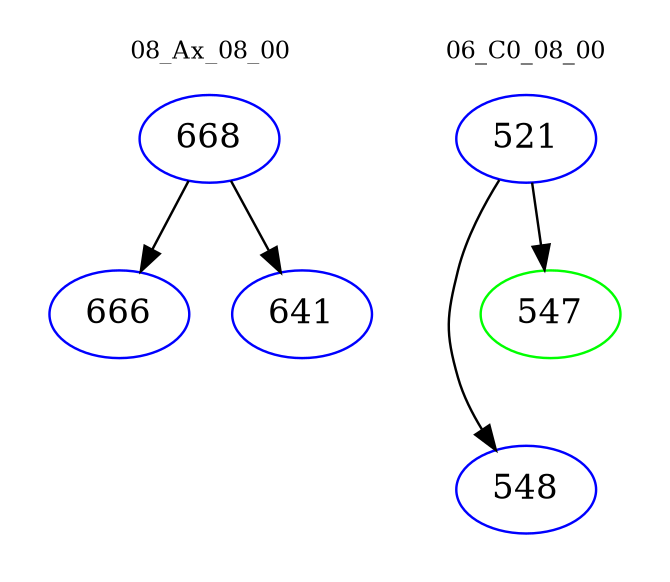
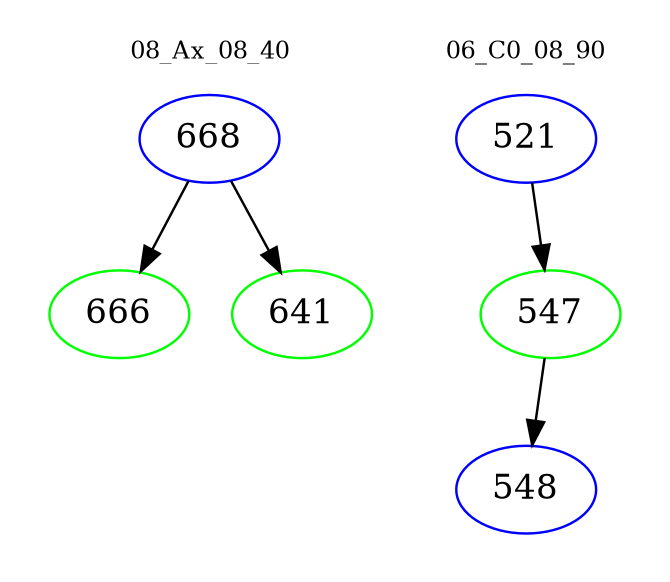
  digraph {
    node [color=blue]
    edge [color=black]
    n1 [label=668]
-   n2 [label=666]
-   n3 [label=641]
+   n2 [color=green label=666]
+   n3 [color=green label=641]
    n4 [label=521]
    n5 [label=548]
    n6 [color=green label=547]
    subgraph cluster_1 {
      color=white
      fontsize=10
-     label="08_Ax_08_00"
+     label="08_Ax_08_40"
      n1
      n2
      n3
    }
    subgraph cluster_2 {
      color=white
      fontsize=10
-     label="06_C0_08_00"
+     label="06_C0_08_90"
      n4
      n5
      n6
    }
    n1 -> n2
    n1 -> n3
-   n4 -> n5
+   n6 -> n5
    n4 -> n6
  }
